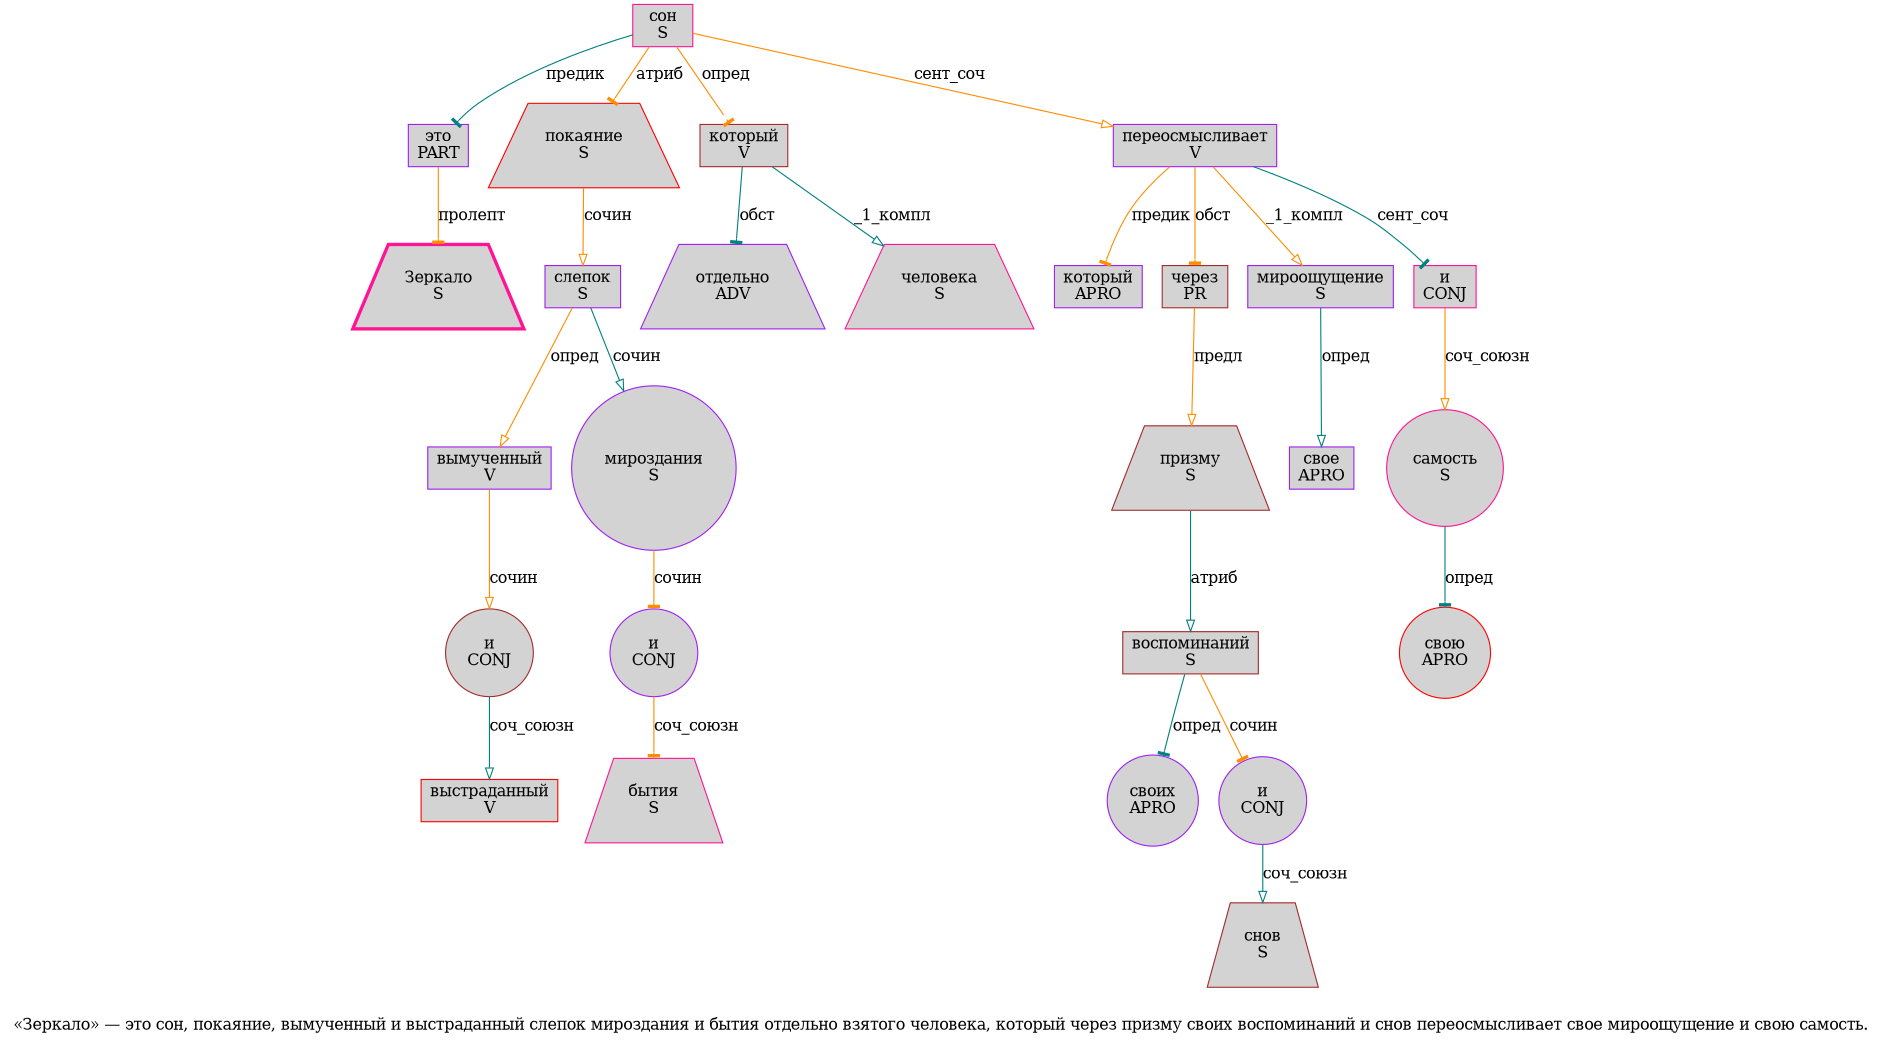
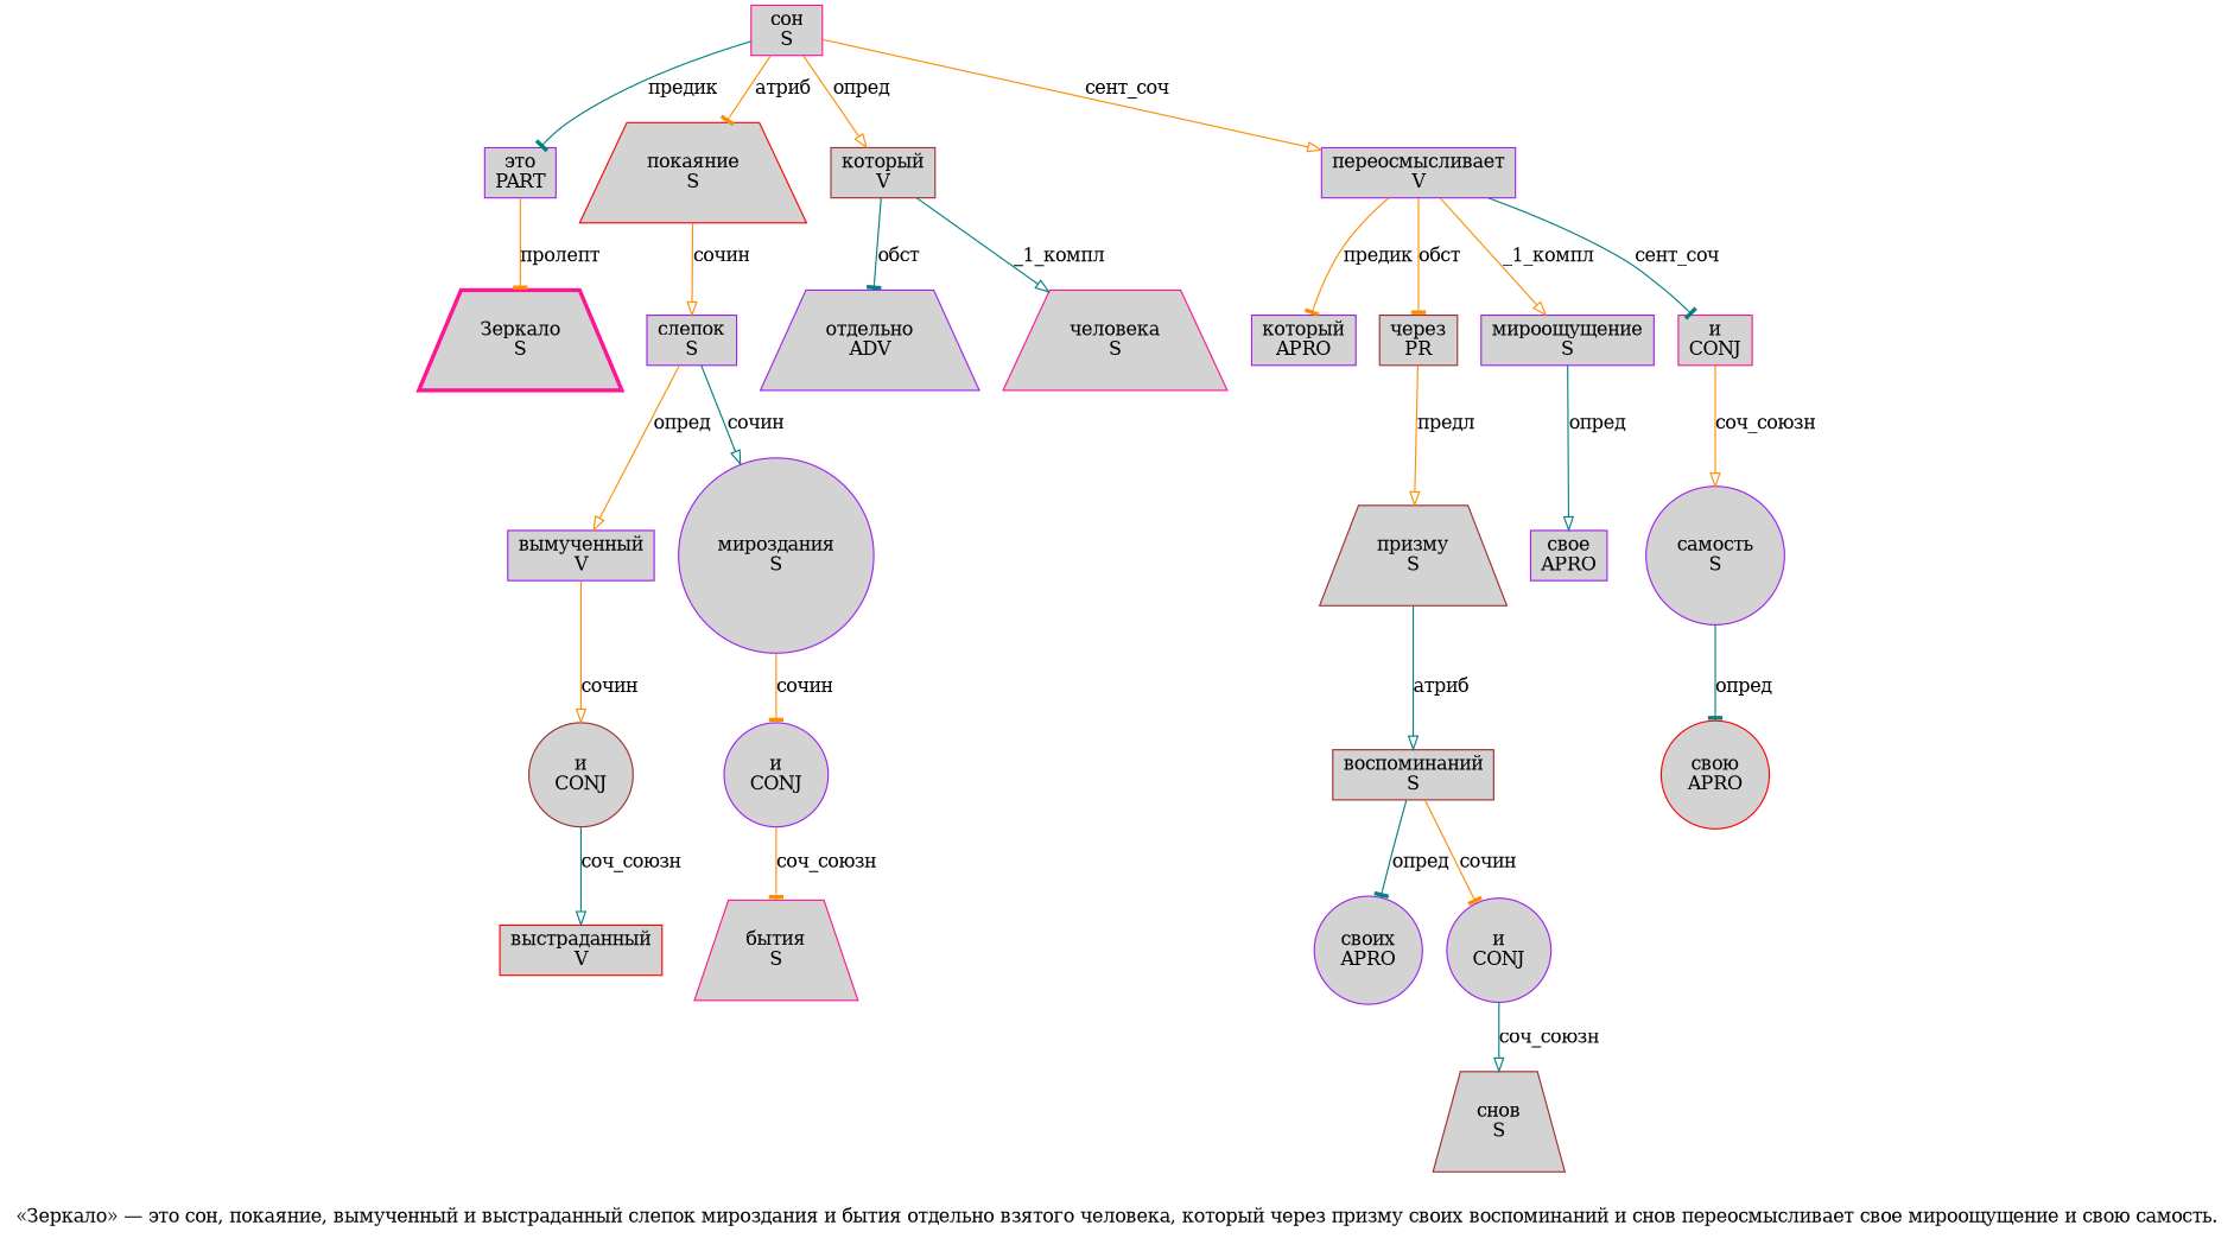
  digraph {
    label="«Зеркало» — это сон, покаяние, вымученный и выстраданный слепок мироздания и бытия отдельно взятого человека, который через призму своих воспоминаний и снов переосмысливает свое мироощущение и свою самость."
    node [color=purple fillcolor=lightgray penwidth=1 shape=box style=filled]
    edge [arrowhead=onormal color=darkorange]
    n1 [color=deeppink label="Зеркало\nS" penwidth=3 shape=trapezium]
    n2 [label="это\nPART"]
    n3 [color=deeppink label="сон\nS"]
    n4 [color=red label="покаяние\nS" shape=trapezium]
    n5 [color=brown label="который\nV"]
    n6 [label="переосмысливает\nV"]
    n7 [label="слепок\nS"]
    n8 [label="отдельно\nADV" shape=trapezium]
    n9 [color=deeppink label="человека\nS" shape=trapezium]
    n10 [label="который\nAPRO"]
    n11 [color=brown label="через\nPR"]
    n12 [label="мироощущение\nS"]
    n13 [color=deeppink label="и\nCONJ"]
    n14 [label="вымученный\nV"]
    n15 [label="мироздания\nS" shape=circle]
    n16 [color=brown label="и\nCONJ" shape=circle]
    n17 [color=red label="выстраданный\nV"]
    n18 [label="и\nCONJ" shape=circle]
    n19 [color=deeppink label="бытия\nS" shape=trapezium]
    n20 [color=brown label="призму\nS" shape=trapezium]
    n21 [color=brown label="воспоминаний\nS"]
    n22 [label="своих\nAPRO" shape=circle]
    n23 [label="и\nCONJ" shape=circle]
    n24 [color=brown label="снов\nS" shape=trapezium]
    n25 [label="свое\nAPRO"]
-   n26 [color=deeppink label="самость\nS" shape=circle]
+   n26 [label="самость\nS" shape=circle]
    n27 [color=red label="свою\nAPRO" shape=circle]
    n2 -> n1 [arrowhead=tee label="пролепт"]
    n3 -> n2 [arrowhead=tee color=teal label="предик"]
    n3 -> n4 [arrowhead=tee label="атриб"]
-   n3 -> n5 [arrowhead=tee label="опред"]
+   n3 -> n5 [label="опред"]
    n3 -> n6 [label="сент_соч"]
    n4 -> n7 [label="сочин"]
    n5 -> n8 [arrowhead=tee color=teal label="обст"]
    n5 -> n9 [color=teal label="_1_компл"]
    n6 -> n10 [arrowhead=tee label="предик"]
    n6 -> n11 [arrowhead=tee label="обст"]
    n6 -> n12 [label="_1_компл"]
    n6 -> n13 [arrowhead=tee color=teal label="сент_соч"]
    n7 -> n14 [label="опред"]
    n7 -> n15 [color=teal label="сочин"]
    n11 -> n20 [label="предл"]
    n12 -> n25 [color=teal label="опред"]
    n13 -> n26 [label="соч_союзн"]
    n14 -> n16 [label="сочин"]
    n15 -> n18 [arrowhead=tee label="сочин"]
    n16 -> n17 [color=teal label="соч_союзн"]
    n18 -> n19 [arrowhead=tee label="соч_союзн"]
    n20 -> n21 [color=teal label="атриб"]
    n21 -> n22 [arrowhead=tee color=teal label="опред"]
    n21 -> n23 [arrowhead=tee label="сочин"]
    n23 -> n24 [color=teal label="соч_союзн"]
    n26 -> n27 [arrowhead=tee color=teal label="опред"]
  }
